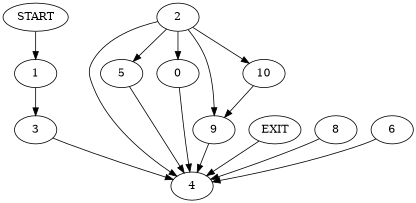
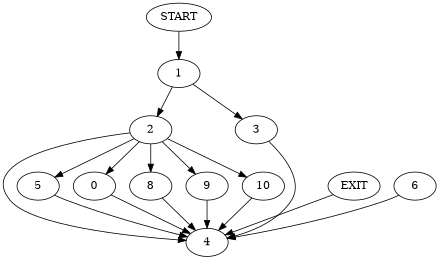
  digraph {
    n1 [label=START]
    1
    2
    3
    n5 [label=EXIT]
    4
    5
    n8 [label=0]
    8
    9
    10
    6
    n1 -> 1
+   1 -> 2
    1 -> 3
    2 -> 4
    2 -> 5
    2 -> n8
+   2 -> 8
    2 -> 9
    2 -> 10
    3 -> 4
    n5 -> 4
    5 -> 4
    n8 -> 4
    8 -> 4
    9 -> 4
-   10 -> 9
+   10 -> 4
    6 -> 4
  }
